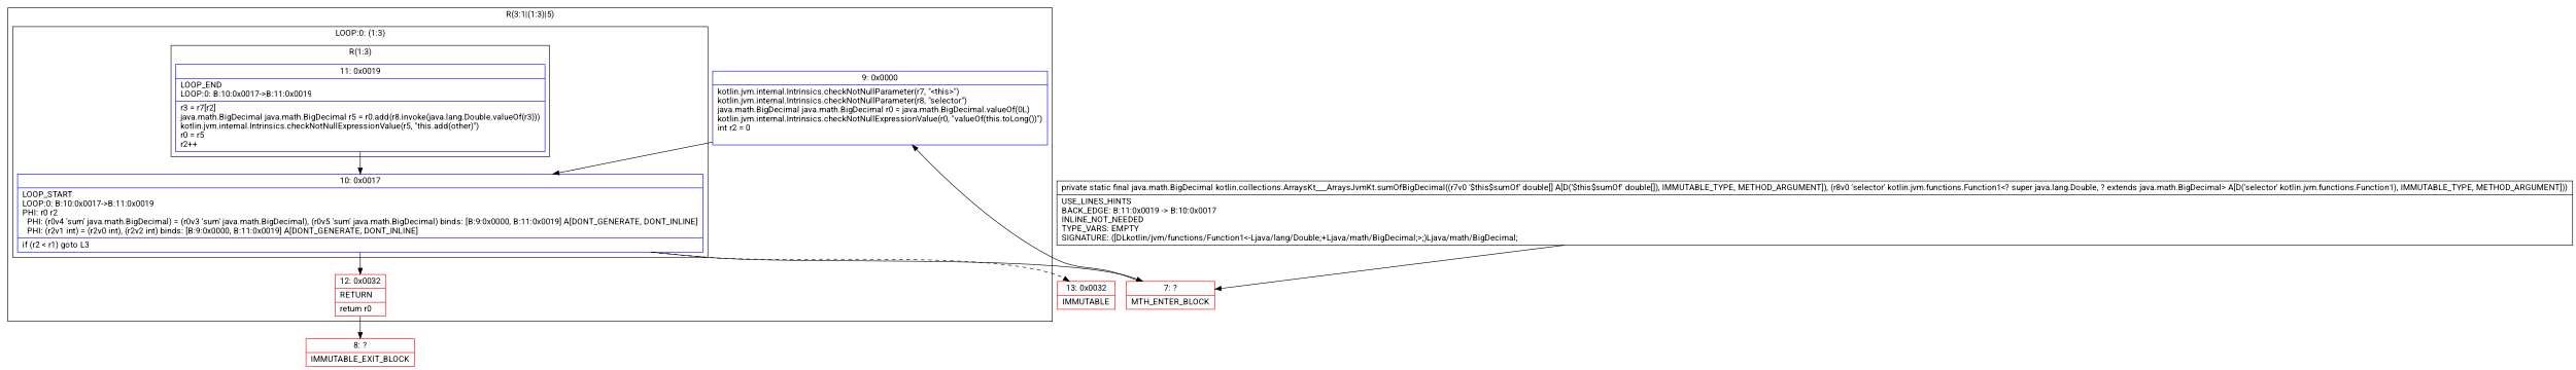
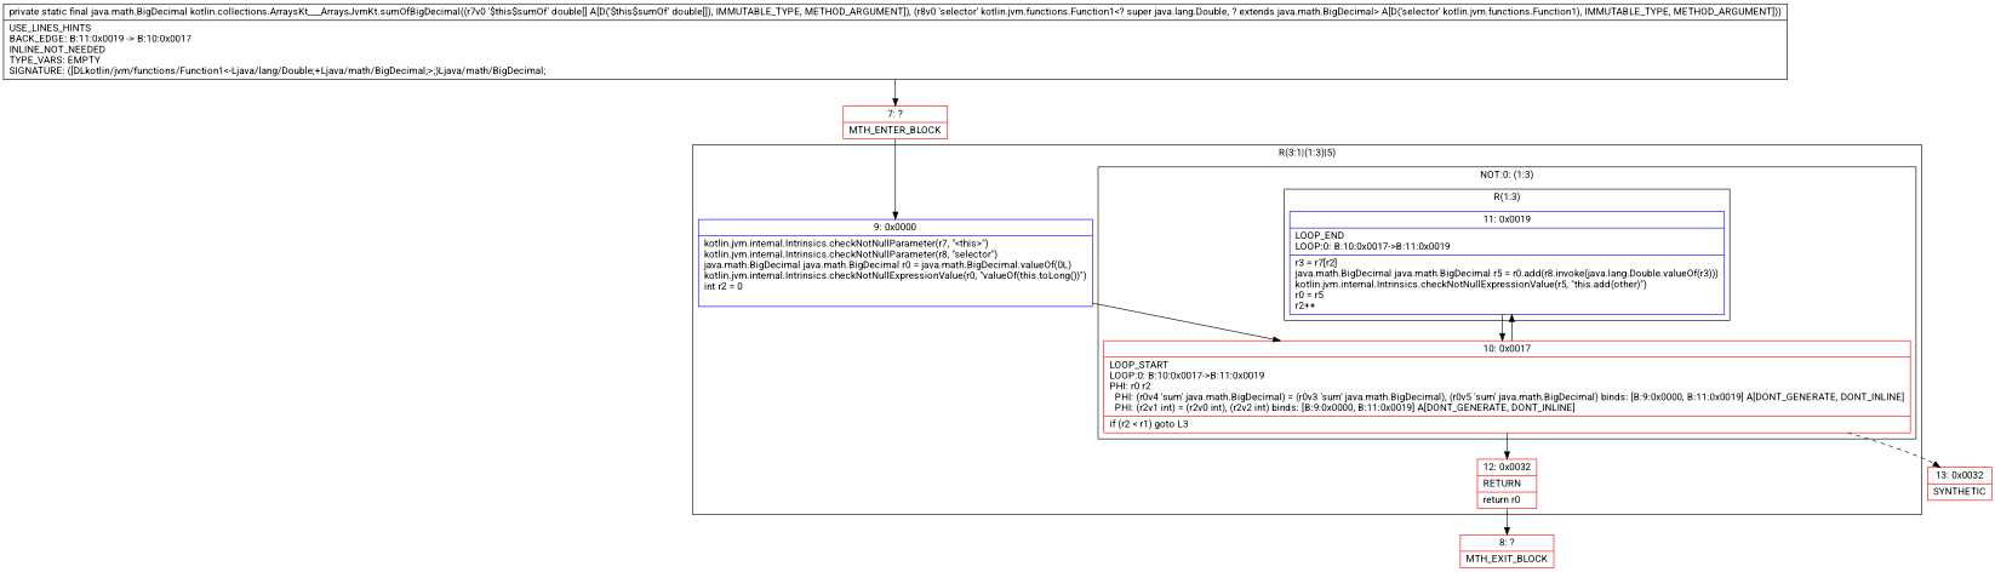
  digraph {
    fontname=Roboto
    node [color=red fontname=Roboto shape=record]
    edge [fontname=Roboto]
    n1 [color=blue label="{11\:\ 0x0019|LOOP_END\lLOOP:0: B:10:0x0017\-\>B:11:0x0019\l|r3 = r7[r2]\ljava.math.BigDecimal java.math.BigDecimal r5 = r0.add(r8.invoke(java.lang.Double.valueOf(r3)))\lkotlin.jvm.internal.Intrinsics.checkNotNullExpressionValue(r5, \"this.add(other)\")\lr0 = r5\lr2++\l}"]
-   n2 [color=blue label="{10\:\ 0x0017|LOOP_START\lLOOP:0: B:10:0x0017\-\>B:11:0x0019\lPHI: r0 r2 \l  PHI: (r0v4 'sum' java.math.BigDecimal) = (r0v3 'sum' java.math.BigDecimal), (r0v5 'sum' java.math.BigDecimal) binds: [B:9:0x0000, B:11:0x0019] A[DONT_GENERATE, DONT_INLINE]\l  PHI: (r2v1 int) = (r2v0 int), (r2v2 int) binds: [B:9:0x0000, B:11:0x0019] A[DONT_GENERATE, DONT_INLINE]\l|if (r2 \< r1) goto L3\l}"]
+   n2 [label="{10\:\ 0x0017|LOOP_START\lLOOP:0: B:10:0x0017\-\>B:11:0x0019\lPHI: r0 r2 \l  PHI: (r0v4 'sum' java.math.BigDecimal) = (r0v3 'sum' java.math.BigDecimal), (r0v5 'sum' java.math.BigDecimal) binds: [B:9:0x0000, B:11:0x0019] A[DONT_GENERATE, DONT_INLINE]\l  PHI: (r2v1 int) = (r2v0 int), (r2v2 int) binds: [B:9:0x0000, B:11:0x0019] A[DONT_GENERATE, DONT_INLINE]\l|if (r2 \< r1) goto L3\l}"]
    n3 [color=blue label="{9\:\ 0x0000|kotlin.jvm.internal.Intrinsics.checkNotNullParameter(r7, \"\<this\>\")\lkotlin.jvm.internal.Intrinsics.checkNotNullParameter(r8, \"selector\")\ljava.math.BigDecimal java.math.BigDecimal r0 = java.math.BigDecimal.valueOf(0L)\lkotlin.jvm.internal.Intrinsics.checkNotNullExpressionValue(r0, \"valueOf(this.toLong())\")\lint r2 = 0\l\l}"]
    n4 [label="{12\:\ 0x0032|RETURN\l|return r0\l}"]
-   n5 [label="{13\:\ 0x0032|IMMUTABLE\l}"]
-   n6 [label="{8\:\ ?|IMMUTABLE_EXIT_BLOCK\l}"]
+   n5 [label="{13\:\ 0x0032|SYNTHETIC\l}"]
+   n6 [label="{8\:\ ?|MTH_EXIT_BLOCK\l}"]
    n7 [label="{7\:\ ?|MTH_ENTER_BLOCK\l}"]
    n8 [label="{private static final java.math.BigDecimal kotlin.collections.ArraysKt___ArraysJvmKt.sumOfBigDecimal((r7v0 '$this$sumOf' double[] A[D('$this$sumOf' double[]), IMMUTABLE_TYPE, METHOD_ARGUMENT]), (r8v0 'selector' kotlin.jvm.functions.Function1\<? super java.lang.Double, ? extends java.math.BigDecimal\> A[D('selector' kotlin.jvm.functions.Function1), IMMUTABLE_TYPE, METHOD_ARGUMENT]))  | USE_LINES_HINTS\lBACK_EDGE: B:11:0x0019 \-\> B:10:0x0017\lINLINE_NOT_NEEDED\lTYPE_VARS: EMPTY\lSIGNATURE: ([DLkotlin\/jvm\/functions\/Function1\<\-Ljava\/lang\/Double;+Ljava\/math\/BigDecimal;\>;)Ljava\/math\/BigDecimal;\l}" color=""]
    subgraph cluster_1 {
      label="R(3:1|(1:3)|5)"
      n3
      n4
      subgraph cluster_2 {
-       label="LOOP:0: (1:3)"
+       label="NOT:0: (1:3)"
        n2
        subgraph cluster_3 {
          label="R(1:3)"
          n1
        }
      }
    }
    n1 -> n2
-   n2 -> n7
+   n2 -> n1
    n2 -> n4
    n2 -> n5 [style=dashed]
    n3 -> n2
    n4 -> n6
    n7 -> n3
    n8 -> n7
  }
